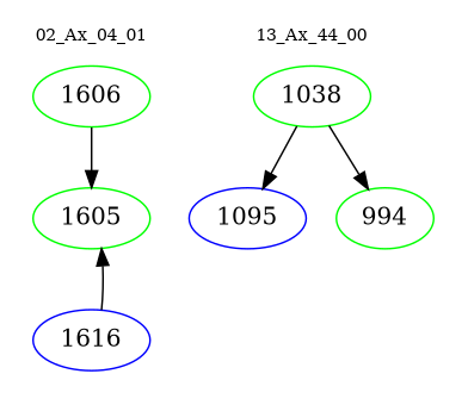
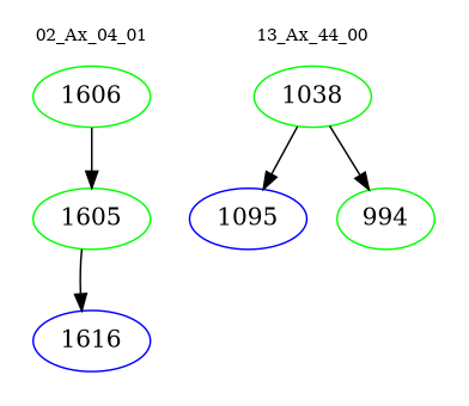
  digraph {
    node [color=green]
    edge [color=black]
    n1 [label=1605]
    n2 [color=blue label=1616]
    n3 [label=1606]
    n4 [label=1038]
    n5 [color=blue label=1095]
    n6 [label=994]
    subgraph cluster_1 {
      color=white
      fontsize=10
      label="02_Ax_04_01"
      n1
      n2
      n3
    }
    subgraph cluster_2 {
      color=white
      fontsize=10
      label="13_Ax_44_00"
      n4
      n5
      n6
    }
-   n2 -> n1
+   n1 -> n2
    n3 -> n1
    n4 -> n5
    n4 -> n6
  }
